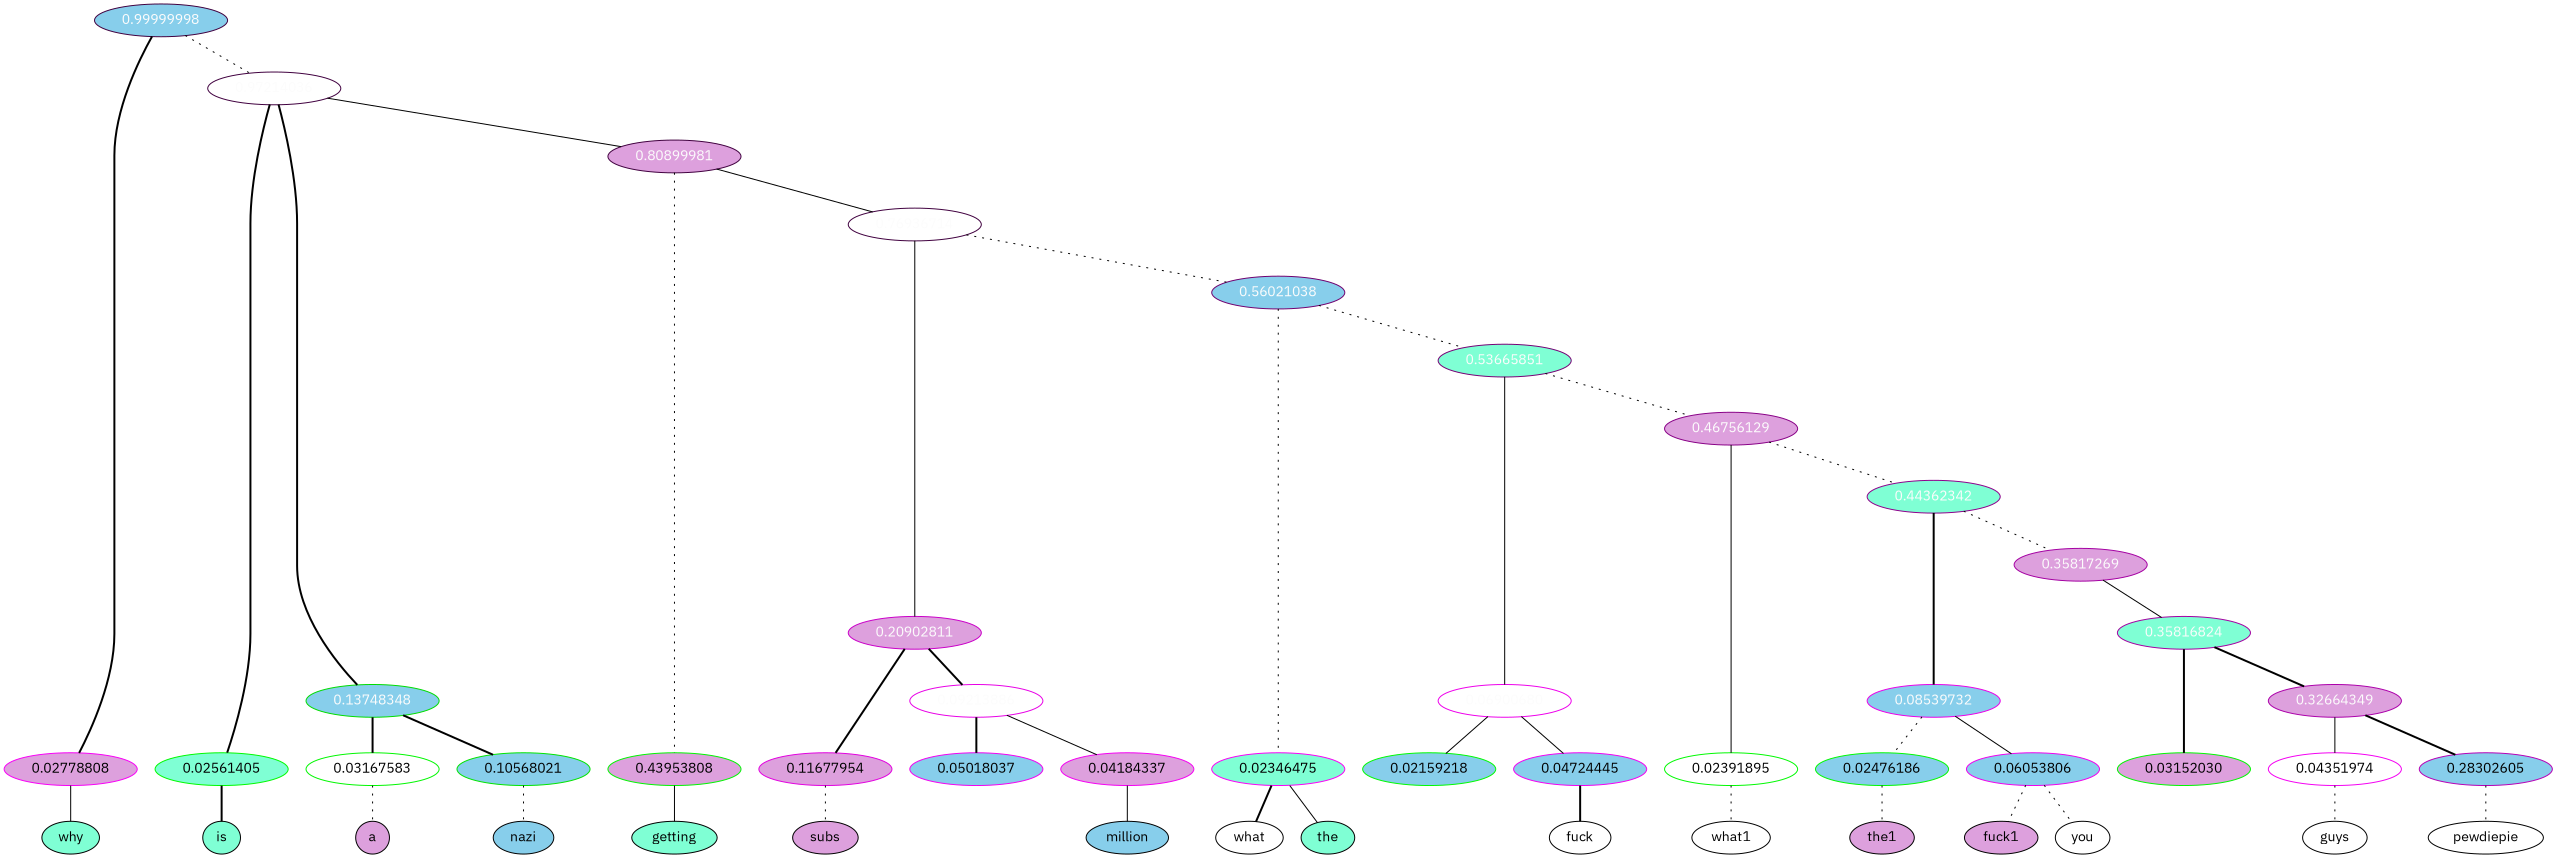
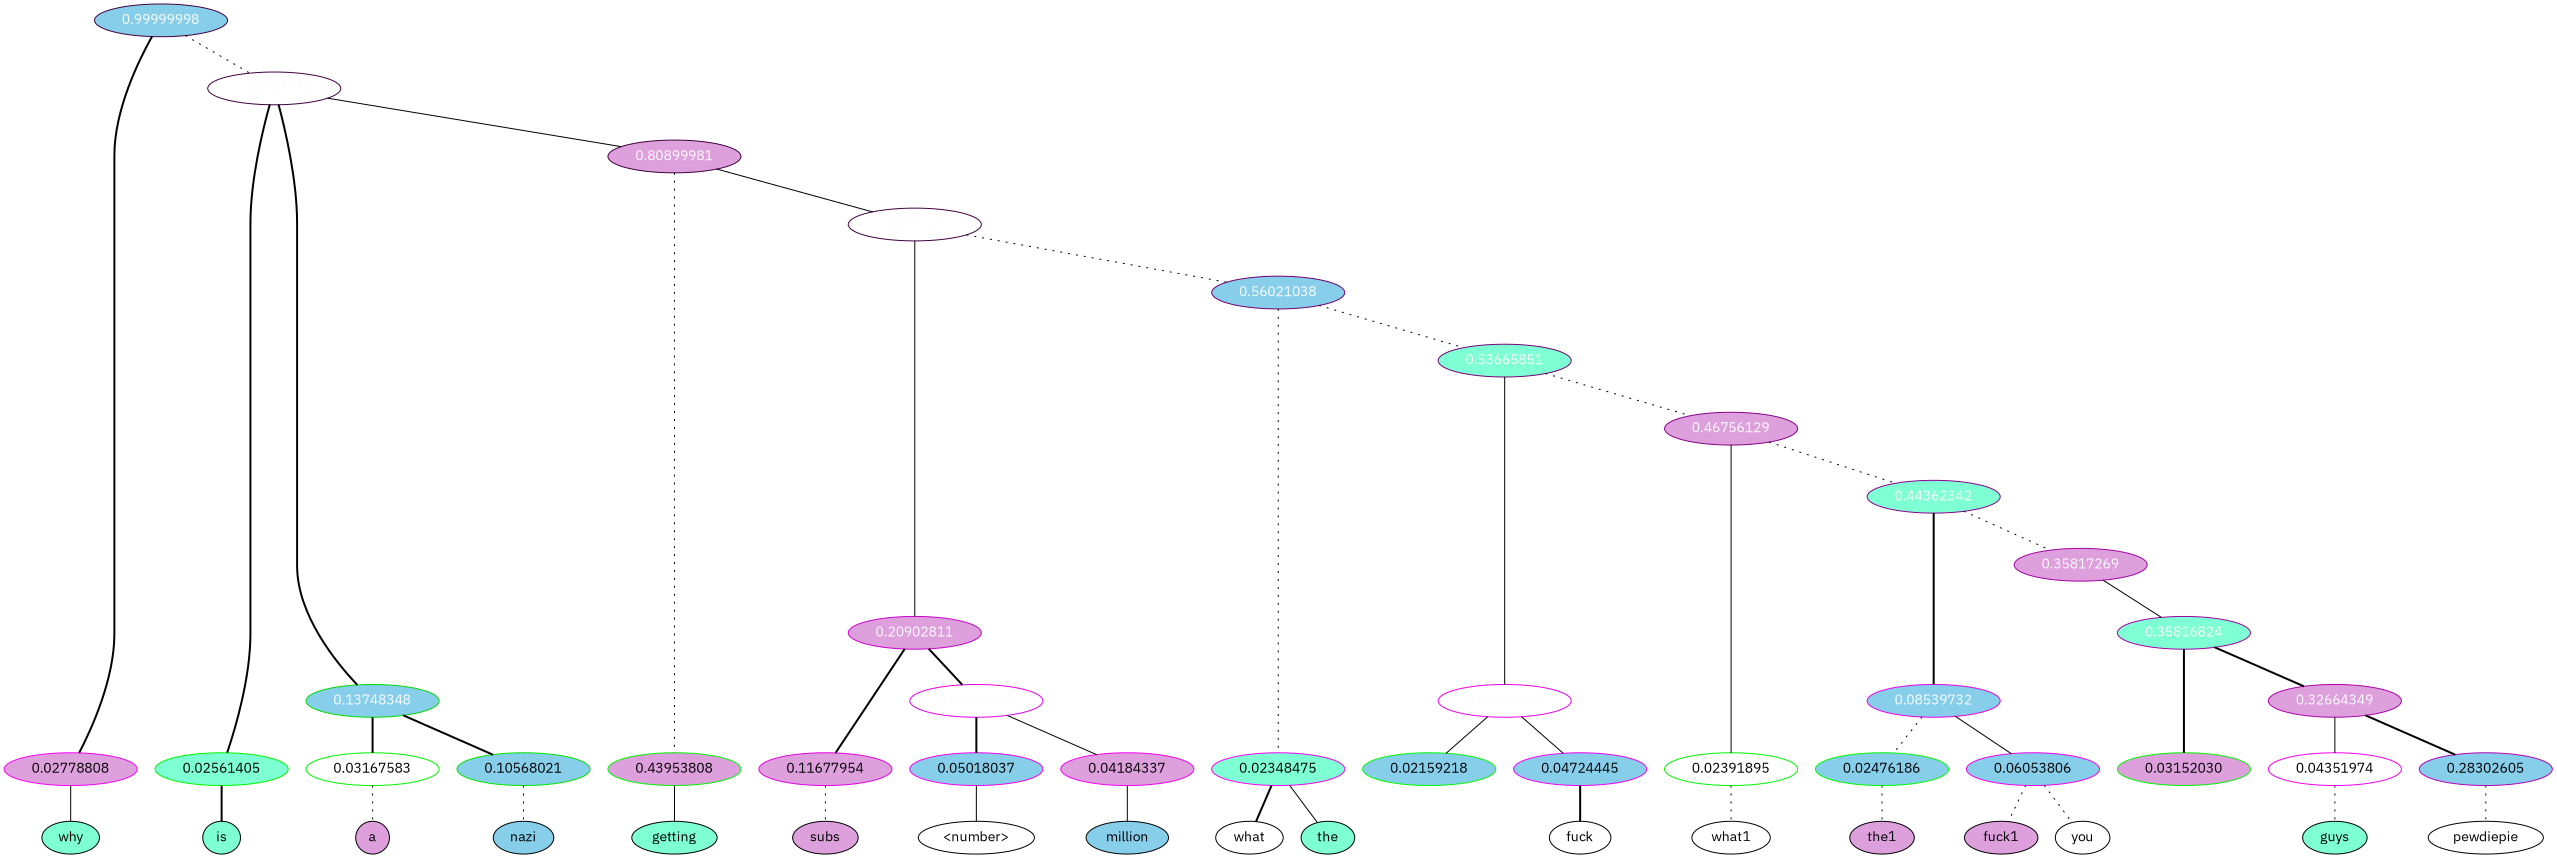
  graph {
    fontname="IBM Plex Sans"
    node [color=black fillcolor=plum fontname="IBM Plex Sans" format=png nodesep=0.001 ordering=out overlap_scaling=0.01 ranksep=0.001 style=filled]
    edge [fontname="IBM Plex Sans" style=dotted]
    n1 [fillcolor=aquamarine height=0.15 label=why style="filled,solid" width=0.15]
    n2 [fillcolor=aquamarine height=0.15 label=is style="filled,solid" width=0.15]
    n3 [height=0.15 label=a style="filled,solid" width=0.15]
    n4 [fillcolor=skyblue height=0.15 label=nazi style="filled,solid" width=0.15]
    n5 [fillcolor=aquamarine height=0.15 label=getting style="filled,solid" width=0.15]
+   n6 [fillcolor=white height=0.15 label="\<number\>" style="filled,solid" width=0.15]
    n7 [fillcolor=skyblue height=0.15 label=million style="filled,solid" width=0.15]
    n8 [height=0.15 label=subs style="filled,solid" width=0.15]
    n9 [fillcolor=white height=0.15 label=what style="filled,solid" width=0.15]
    n10 [fillcolor=aquamarine height=0.15 label=the style="filled,solid" width=0.15]
    n11 [fillcolor=white height=0.15 label=fuck style="filled,solid" width=0.15]
    n12 [fillcolor=white height=0.15 label=what1 style="filled,solid" width=0.15]
    n13 [height=0.15 label=the1 style="filled,solid" width=0.15]
    n14 [height=0.15 label=fuck1 style="filled,solid" width=0.15]
    n15 [fillcolor=white height=0.15 label=you style="filled,solid" width=0.15]
-   n16 [fillcolor=white height=0.15 label=guys style="filled,solid" width=0.15]
+   n16 [fillcolor=aquamarine height=0.15 label=guys style="filled,solid" width=0.15]
    n17 [fillcolor=white height=0.15 label=pewdiepie style="filled,solid" width=0.15]
    n18 [color="0.835 1.000 0.972" fontcolor=black height=0.15 label=0.02778808 width=0.15]
    n19 [color="0.334 1.000 0.974" fillcolor=aquamarine fontcolor=black height=0.15 label=0.02561405 width=0.15]
    n20 [color="0.334 1.000 0.968" fillcolor=white fontcolor=black height=0.15 label=0.03167583 width=0.15]
    n21 [color="0.334 1.000 0.894" fillcolor=skyblue fontcolor=black height=0.15 label=0.10568021 width=0.15]
    n22 [color="0.334 1.000 0.960" fontcolor=black height=0.15 label=0.43953808 width=0.15]
    n23 [color="0.835 1.000 0.950" fillcolor=skyblue fontcolor=black height=0.15 label=0.05018037 width=0.15]
    n24 [color="0.835 1.000 0.958" fontcolor=black height=0.15 label=0.04184337 width=0.15]
    n25 [color="0.835 1.000 0.883" fontcolor=black height=0.15 label=0.11677954 width=0.15]
-   n26 [color="0.835 1.000 0.977" fillcolor=aquamarine fontcolor=black height=0.15 label=0.02346475 width=0.15]
+   n26 [color="0.835 1.000 0.977" fillcolor=aquamarine fontcolor=black height=0.15 label=0.02348475 width=0.15]
    n27 [color="0.334 1.000 0.978" fillcolor=skyblue fontcolor=black height=0.15 label=0.02159218 width=0.15]
    n28 [color="0.835 1.000 0.953" fillcolor=skyblue fontcolor=black height=0.15 label=0.04724445 width=0.15]
    n29 [color="0.334 1.000 0.976" fillcolor=white fontcolor=black height=0.15 label=0.02391895 width=0.15]
    n30 [color="0.334 1.000 0.975" fillcolor=skyblue fontcolor=black height=0.15 label=0.02476186 width=0.15]
    n31 [color="0.835 1.000 0.939" fillcolor=skyblue fontcolor=black height=0.15 label=0.06053806 width=0.15]
    n32 [color="0.334 1.000 0.968" fontcolor=black height=0.15 label=0.03152030 width=0.15]
    n33 [color="0.835 1.000 0.956" fillcolor=white fontcolor=black height=0.15 label=0.04351974 width=0.15]
    n34 [color="0.835 1.000 0.717" fillcolor=skyblue fontcolor=black height=0.15 label=0.28302605 width=0.15]
    n35 [color="0.835 1.000 0.250" fillcolor=skyblue fontcolor=grey99 height=0.15 label=0.99999998 width=0.15]
    n36 [color="0.835 1.000 0.250" fillcolor=white fontcolor=grey99 height=0.15 label=0.97214036 width=0.15]
    n37 [color="0.334 1.000 0.863" fillcolor=skyblue fontcolor=grey99 height=0.15 label=0.13748348 width=0.15]
    n38 [color="0.835 1.000 0.250" fontcolor=grey99 height=0.15 label=0.80899981 width=0.15]
    n39 [color="0.835 1.000 0.250" fillcolor=white fontcolor=grey99 height=0.15 label=0.76936714 width=0.15]
    n40 [color="0.835 1.000 0.791" fontcolor=grey99 height=0.15 label=0.20902811 width=0.15]
    n41 [color="0.835 1.000 0.440" fillcolor=skyblue fontcolor=grey99 height=0.15 label=0.56021038 width=0.15]
    n42 [color="0.835 1.000 0.908" fillcolor=white fontcolor=grey99 height=0.15 label=0.09213886 width=0.15]
    n43 [color="0.835 1.000 0.463" fillcolor=aquamarine fontcolor=grey99 height=0.15 label=0.53665851 width=0.15]
    n44 [color="0.835 1.000 0.931" fillcolor=white fontcolor=grey99 height=0.15 label=0.06900680 width=0.15]
    n45 [color="0.835 1.000 0.532" fontcolor=grey99 height=0.15 label=0.46756129 width=0.15]
    n46 [color="0.835 1.000 0.556" fillcolor=aquamarine fontcolor=grey99 height=0.15 label=0.44362342 width=0.15]
    n47 [color="0.835 1.000 0.915" fillcolor=skyblue fontcolor=grey99 height=0.15 label=0.08539732 width=0.15]
    n48 [color="0.835 1.000 0.642" fontcolor=grey99 height=0.15 label=0.35817269 width=0.15]
    n49 [color="0.835 1.000 0.642" fillcolor=aquamarine fontcolor=grey99 height=0.15 label=0.35816824 width=0.15]
    n50 [color="0.835 1.000 0.673" fontcolor=grey99 height=0.15 label=0.32664349 width=0.15]
    subgraph sub_1 {
      rank=same
      n1
      n2
      n3
      n4
      n5
+     n6
      n7
      n8
      n9
      n10
      n11
      n12
      n13
      n14
      n15
      n16
      n17
    }
    subgraph sub_2 {
      rank=same
      n18
      n19
      n20
      n21
      n22
      n23
      n24
      n25
      n26
      n27
      n28
      n29
      n30
      n31
      n32
      n33
      n34
    }
    n18 -- n1 [style=solid]
    n19 -- n2 [style=bold]
    n20 -- n3
    n21 -- n4
    n22 -- n5 [style=solid]
+   n23 -- n6 [style=solid]
    n24 -- n7 [style=solid]
    n25 -- n8
    n26 -- n9 [style=bold]
    n26 -- n10 [style=solid]
    n28 -- n11 [style=bold]
    n29 -- n12
    n30 -- n13
    n31 -- n14
    n31 -- n15
    n33 -- n16
    n34 -- n17
    n35 -- n18 [style=bold]
    n35 -- n36
    n36 -- n19 [style=bold]
    n36 -- n37 [style=bold]
    n36 -- n38 [style=solid]
    n37 -- n20 [style=bold]
    n37 -- n21 [style=bold]
    n38 -- n22
    n38 -- n39 [style=solid]
    n39 -- n40 [style=solid]
    n39 -- n41
    n40 -- n25 [style=bold]
    n40 -- n42 [style=bold]
    n41 -- n26
    n41 -- n43
    n42 -- n23 [style=bold]
    n42 -- n24 [style=solid]
    n43 -- n44 [style=solid]
    n43 -- n45
    n44 -- n27 [style=solid]
    n44 -- n28 [style=solid]
    n45 -- n29 [style=solid]
    n45 -- n46
    n46 -- n47 [style=bold]
    n46 -- n48
    n47 -- n30
    n47 -- n31 [style=solid]
    n48 -- n49 [style=solid]
    n49 -- n32 [style=bold]
    n49 -- n50 [style=bold]
    n50 -- n33 [style=solid]
    n50 -- n34 [style=bold]
  }
